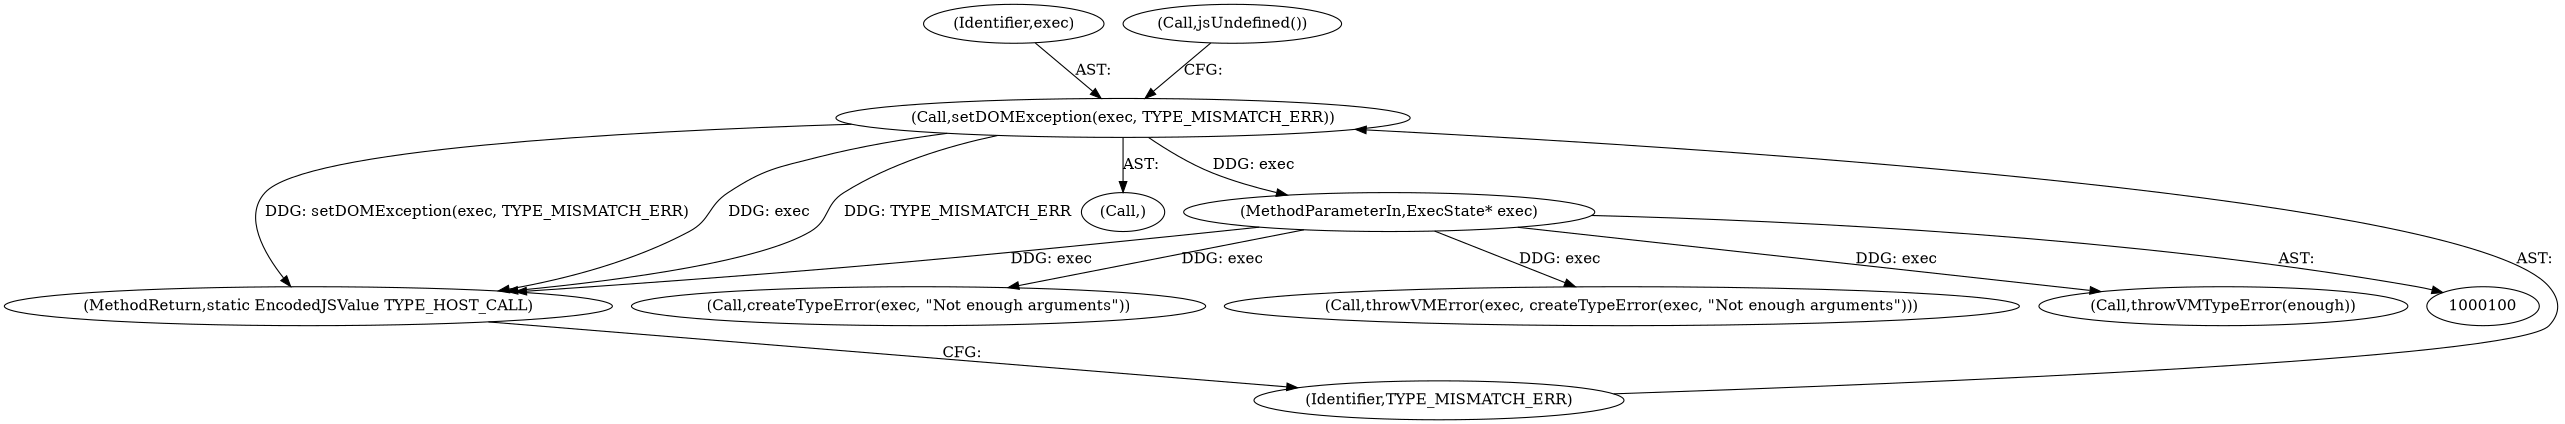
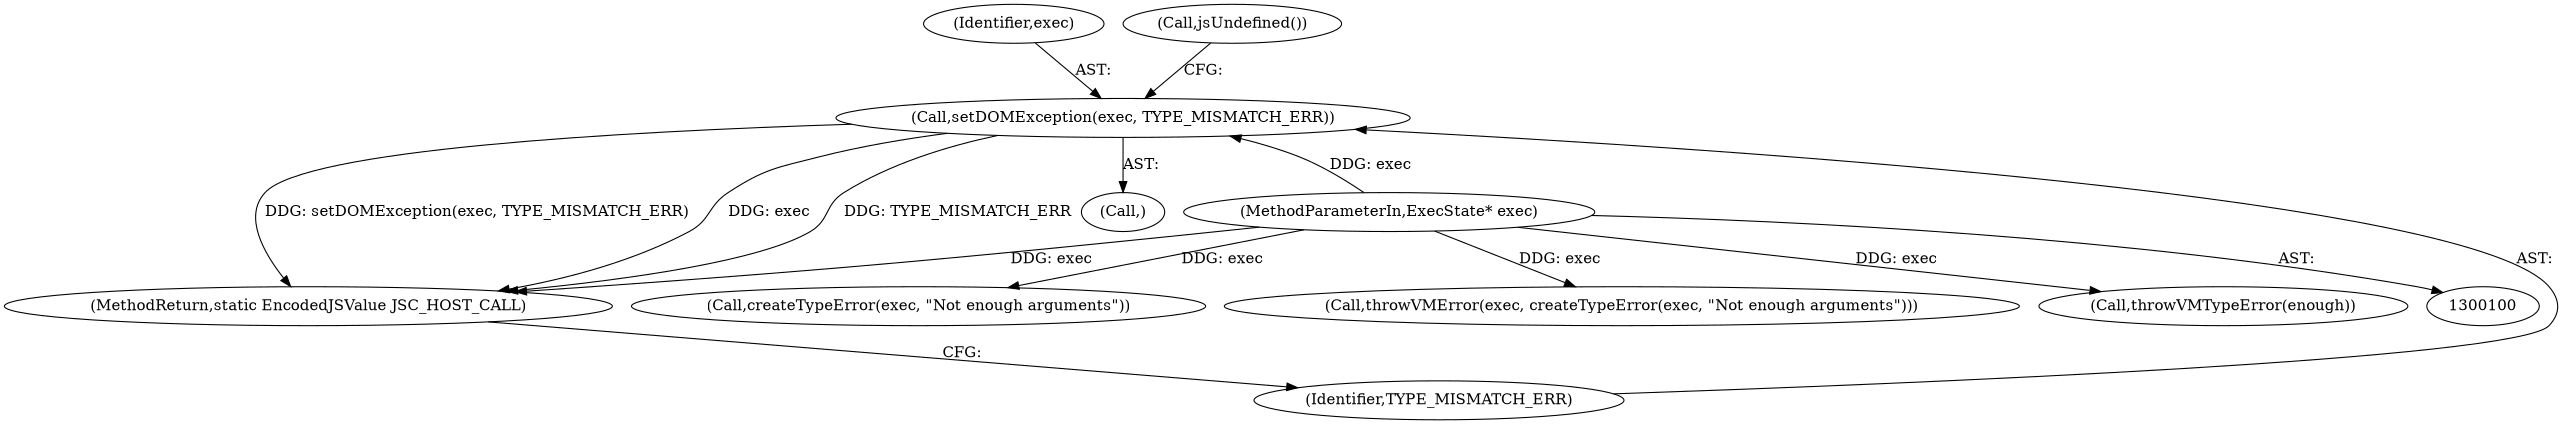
  digraph {
    n1 [label="(Call,setDOMException(exec, TYPE_MISMATCH_ERR))"]
-   n2 [label="(MethodReturn,static EncodedJSValue TYPE_HOST_CALL)"]
+   n2 [label="(MethodReturn,static EncodedJSValue JSC_HOST_CALL)"]
    n3 [label="(Call,)"]
    n4 [label="(Identifier,TYPE_MISMATCH_ERR)"]
    n5 [label="(MethodParameterIn,ExecState* exec)"]
    n6 [label="(Call,createTypeError(exec, \"Not enough arguments\"))"]
    n7 [label="(Call,throwVMError(exec, createTypeError(exec, \"Not enough arguments\")))"]
    n8 [label="(Call,throwVMTypeError(enough))"]
-   1000100
+   1000100 [label=1300100]
    n10 [label="(Identifier,exec)"]
    n11 [label="(Call,jsUndefined())"]
    n1 -> n2 [label="DDG: setDOMException(exec, TYPE_MISMATCH_ERR)"]
    n1 -> n2 [label="DDG: exec"]
    n1 -> n2 [label="DDG: TYPE_MISMATCH_ERR"]
    n1 -> n3 [label="AST: "]
    n2 -> n4 [label="CFG: "]
    n4 -> n1 [label="AST: "]
-   n1 -> n5 [label="DDG: exec"]
+   n5 -> n1 [label="DDG: exec"]
    n5 -> n2 [label="DDG: exec"]
    n5 -> n6 [label="DDG: exec"]
    n5 -> n7 [label="DDG: exec"]
    n5 -> n8 [label="DDG: exec"]
    n5 -> 1000100 [label="AST: "]
    n10 -> n1 [label="AST: "]
    n11 -> n1 [label="CFG: "]
  }
